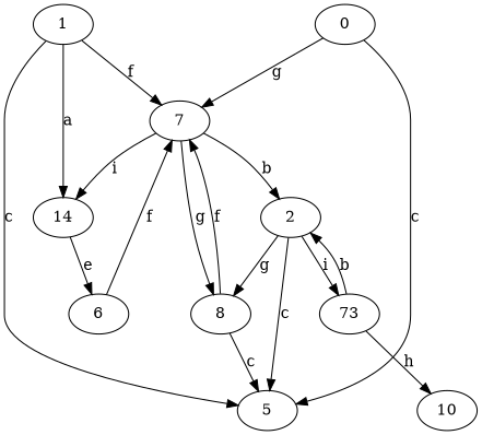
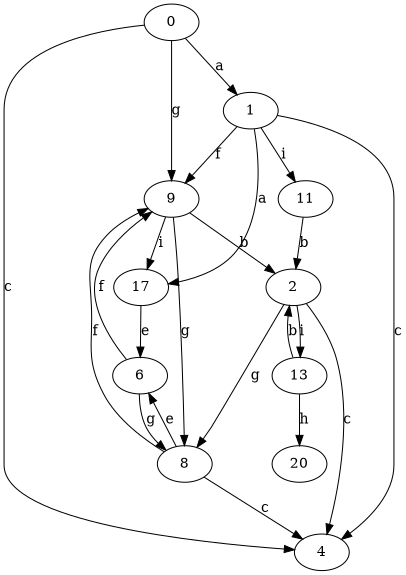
  strict digraph {
    0
    1
-   4 [label=5]
-   7
-   14
+   4
+   7 [label=9]
+   11
+   14 [label=17]
    2
    8
-   13 [label=73]
+   13
    6
-   10
+   10 [label=20]
+   0 -> 1 [label=a]
    0 -> 4 [label=c]
    0 -> 7 [label=g]
    1 -> 4 [label=c]
    1 -> 7 [label=f]
+   1 -> 11 [label=i]
    1 -> 14 [label=a]
    7 -> 14 [label=i]
    7 -> 2 [label=b]
    7 -> 8 [label=g]
+   11 -> 2 [label=b]
    14 -> 6 [label=e]
    2 -> 4 [label=c]
    2 -> 8 [label=g]
    2 -> 13 [label=i]
    8 -> 4 [label=c]
    8 -> 7 [label=f]
+   8 -> 6 [label=e]
    13 -> 2 [label=b]
    13 -> 10 [label=h]
    6 -> 7 [label=f]
+   6 -> 8 [label=g]
  }
